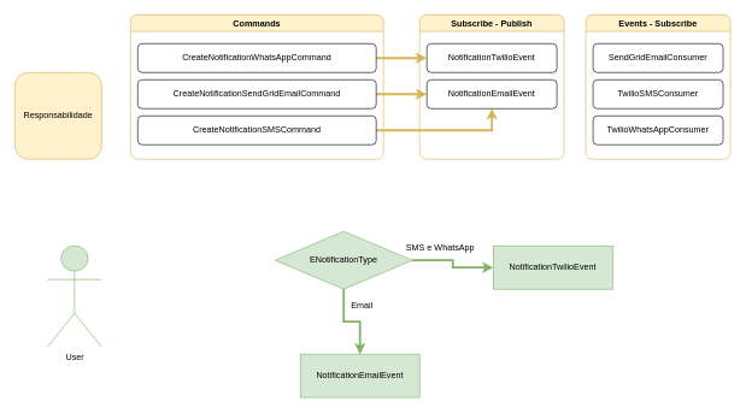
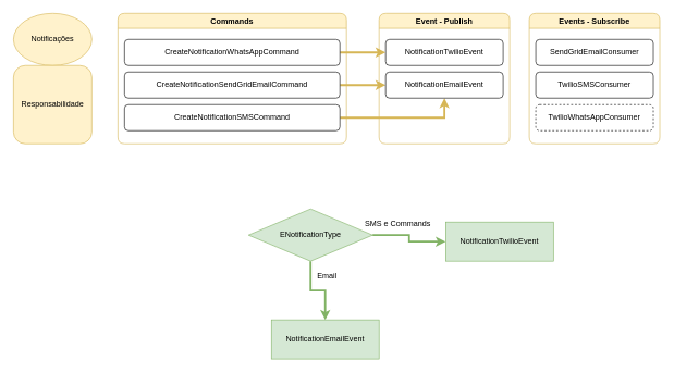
  <mxCell id="0" />
  <mxCell id="1" parent="0" />
+ <mxCell id="2" value="Notificações" style="ellipse;whiteSpace=wrap;html=1;fillColor=#fff2cc;strokeColor=#d6b656;rounded=1;" parent="1" vertex="1"><mxGeometry y="20" width="120" height="80" as="geometry" x="20" /></mxCell>
  <mxCell id="3" value="Responsabilidade" style="whiteSpace=wrap;html=1;aspect=fixed;align=center;fillColor=#fff2cc;strokeColor=#d6b656;rounded=1;" parent="1" vertex="1"><mxGeometry y="100" width="120" height="120" as="geometry" x="20" /></mxCell>
  <mxCell id="4" value="Commands" style="swimlane;whiteSpace=wrap;html=1;startSize=23;fillColor=#fff2cc;strokeColor=#d6b656;rounded=1;" parent="1" vertex="1"><mxGeometry x="180" y="20" width="350" height="200" as="geometry" /></mxCell>
- <mxCell id="5" value="Subscribe -&amp;nbsp;Publish" style="swimlane;whiteSpace=wrap;html=1;startSize=23;fillColor=#fff2cc;strokeColor=#d6b656;rounded=1;" parent="1" vertex="1"><mxGeometry x="580" y="20" width="200" height="200" as="geometry" /></mxCell>
+ <mxCell id="5" value="Event -&amp;nbsp;Publish" style="swimlane;whiteSpace=wrap;html=1;startSize=23;fillColor=#fff2cc;strokeColor=#d6b656;rounded=1;" parent="1" vertex="1"><mxGeometry x="580" y="20" width="200" height="200" as="geometry" /></mxCell>
  <mxCell id="6" value="NotificationTwilioEvent" style="rounded=1;whiteSpace=wrap;html=1;" parent="5" vertex="1"><mxGeometry x="10" y="40" width="180" height="40" as="geometry" /></mxCell>
  <mxCell id="7" style="edgeStyle=orthogonalEdgeStyle;rounded=0;orthogonalLoop=1;jettySize=auto;html=1;strokeWidth=3;fillColor=#fff2cc;strokeColor=#d6b656;" edge="1" parent="1" source="8" target="6"><mxGeometry relative="1" as="geometry" /></mxCell>
  <mxCell id="8" value="CreateNotificationWhatsAppCommand" style="rounded=1;whiteSpace=wrap;html=1;" parent="1" vertex="1"><mxGeometry x="190" y="60" width="330" height="40" as="geometry" /></mxCell>
  <mxCell id="9" style="edgeStyle=orthogonalEdgeStyle;rounded=0;orthogonalLoop=1;jettySize=auto;html=1;strokeWidth=3;fillColor=#fff2cc;strokeColor=#d6b656;" edge="1" parent="1" source="10" target="16"><mxGeometry relative="1" as="geometry" /></mxCell>
  <mxCell id="10" value="CreateNotificationSendGridEmailCommand" style="rounded=1;whiteSpace=wrap;html=1;" parent="1" vertex="1"><mxGeometry x="190" y="110" width="330" height="40" as="geometry" /></mxCell>
  <mxCell id="11" style="edgeStyle=orthogonalEdgeStyle;rounded=0;orthogonalLoop=1;jettySize=auto;html=1;strokeWidth=3;fillColor=#fff2cc;strokeColor=#d6b656;" edge="1" parent="1" source="12" target="16"><mxGeometry relative="1" as="geometry" /></mxCell>
  <mxCell id="12" value="CreateNotificationSMSCommand" style="rounded=1;whiteSpace=wrap;html=1;" parent="1" vertex="1"><mxGeometry x="190" y="160" width="330" height="40" as="geometry" /></mxCell>
  <mxCell id="13" value="Events -&amp;nbsp;Subscribe" style="swimlane;whiteSpace=wrap;html=1;startSize=23;fillColor=#fff2cc;strokeColor=#d6b656;rounded=1;" parent="1" vertex="1"><mxGeometry x="810" y="20" width="200" height="200" as="geometry" /></mxCell>
  <mxCell id="14" value="SendGridEmailConsumer" style="rounded=1;whiteSpace=wrap;html=1;" parent="13" vertex="1"><mxGeometry x="10" y="40" width="180" height="40" as="geometry" /></mxCell>
  <mxCell id="15" value="TwilioSMSConsumer" style="rounded=1;whiteSpace=wrap;html=1;" parent="13" vertex="1"><mxGeometry x="10" y="90" width="180" height="40" as="geometry" /></mxCell>
  <mxCell id="16" value="NotificationEmailEvent" style="rounded=1;whiteSpace=wrap;html=1;" parent="1" vertex="1"><mxGeometry x="590" y="110" width="180" height="40" as="geometry" /></mxCell>
- <mxCell id="17" value="TwilioWhatsAppConsumer" style="rounded=1;whiteSpace=wrap;html=1;" parent="1" vertex="1"><mxGeometry x="820" y="160" width="180" height="40" as="geometry" /></mxCell>
- <mxCell id="18" value="User" style="shape=umlActor;verticalLabelPosition=bottom;verticalAlign=top;html=1;outlineConnect=0;fillColor=#d5e8d4;strokeColor=#82b366;" vertex="1" parent="1"><mxGeometry x="65" y="340" width="75" height="140" as="geometry" /></mxCell>
+ <mxCell id="17" value="TwilioWhatsAppConsumer" style="rounded=1;whiteSpace=wrap;html=1;dashed=1;" parent="1" vertex="1"><mxGeometry x="820" y="160" width="180" height="40" as="geometry" /></mxCell>
  <mxCell id="19" value="" style="edgeStyle=orthogonalEdgeStyle;rounded=0;orthogonalLoop=1;jettySize=auto;html=1;fillColor=#d5e8d4;strokeColor=#82b366;strokeWidth=3;" edge="1" parent="1" source="21" target="22"><mxGeometry relative="1" as="geometry" /></mxCell>
  <mxCell id="20" value="" style="edgeStyle=orthogonalEdgeStyle;rounded=0;orthogonalLoop=1;jettySize=auto;html=1;fillColor=#d5e8d4;strokeColor=#82b366;strokeWidth=3;" edge="1" parent="1" source="21" target="23"><mxGeometry relative="1" as="geometry" /></mxCell>
  <mxCell id="21" value="ENotificationType" style="rhombus;whiteSpace=wrap;html=1;fillColor=#d5e8d4;strokeColor=#82b366;" vertex="1" parent="1"><mxGeometry x="380" y="320" width="190" height="80" as="geometry" /></mxCell>
  <mxCell id="22" value="NotificationTwilioEvent" style="whiteSpace=wrap;html=1;fillColor=#d5e8d4;strokeColor=#82b366;" vertex="1" parent="1"><mxGeometry x="682" y="340" width="165" height="60" as="geometry" /></mxCell>
  <mxCell id="23" value="NotificationEmailEvent" style="whiteSpace=wrap;html=1;fillColor=#d5e8d4;strokeColor=#82b366;" vertex="1" parent="1"><mxGeometry x="415" y="490" width="165" height="60" as="geometry" /></mxCell>
- <mxCell id="24" value="SMS e&amp;nbsp;WhatsApp&amp;nbsp;" style="text;html=1;align=center;verticalAlign=middle;resizable=0;points=[];autosize=1;strokeColor=none;fillColor=none;" vertex="1" parent="1"><mxGeometry x="550" y="328" width="120" height="30" as="geometry" /></mxCell>
+ <mxCell id="24" value="SMS e&amp;nbsp;Commands&amp;nbsp;" style="text;html=1;align=center;verticalAlign=middle;resizable=0;points=[];autosize=1;strokeColor=none;fillColor=none;" vertex="1" parent="1"><mxGeometry x="550" y="328" width="120" height="30" as="geometry" /></mxCell>
  <mxCell id="25" value="Email" style="text;html=1;align=center;verticalAlign=middle;resizable=0;points=[];autosize=1;strokeColor=none;fillColor=none;" vertex="1" parent="1"><mxGeometry x="475" y="408" width="50" height="30" as="geometry" /></mxCell>
